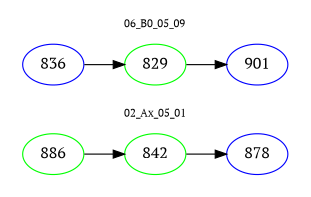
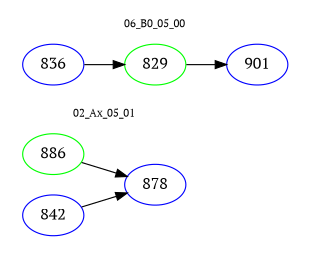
  digraph {
    fontname="PT Serif"
    rankdir=LR
    node [color=green fontname="PT Serif"]
    edge [color=black fontname="PT Serif"]
    n1 [label=886]
-   n2 [label=842]
+   n2 [color=blue label=842]
    n3 [color=blue label=878]
    n4 [color=blue label=836]
    n5 [label=829]
    n6 [color=blue label=901]
    subgraph cluster_1 {
      color=white
      fontsize=10
      label="02_Ax_05_01"
      n1
      n2
      n3
    }
    subgraph cluster_2 {
      color=white
      fontsize=10
-     label="06_B0_05_09"
+     label="06_B0_05_00"
      n4
      n5
      n6
    }
-   n1 -> n2
+   n1 -> n3
    n2 -> n3
    n4 -> n5
    n5 -> n6
  }
